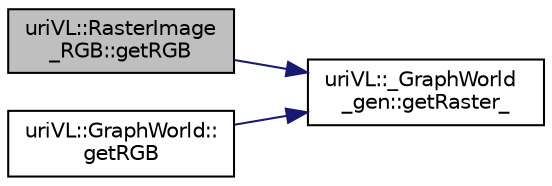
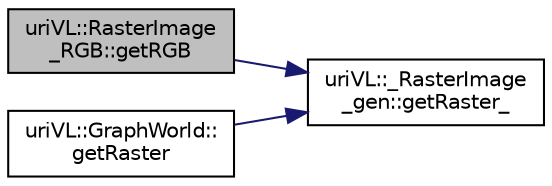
  digraph {
    rankdir=LR
    node [color=black fillcolor=white fontname=Helvetica fontsize=10 shape=record style=filled]
    edge [color=midnightblue fontname=Helvetica fontsize=10 labelfontname=Helvetica labelfontsize=10 style=solid]
    n1 [fillcolor=grey75 fontcolor=black height=0.2 label="uriVL::RasterImage\l_RGB::getRGB" width=0.4]
-   n2 [height=0.2 label="uriVL::_GraphWorld\l_gen::getRaster_" width=0.4]
-   n3 [height=0.2 label="uriVL::GraphWorld::\lgetRGB" width=0.4]
+   n2 [height=0.2 label="uriVL::_RasterImage\l_gen::getRaster_" width=0.4]
+   n3 [height=0.2 label="uriVL::GraphWorld::\lgetRaster" width=0.4]
    n1 -> n2
    n3 -> n2
  }
